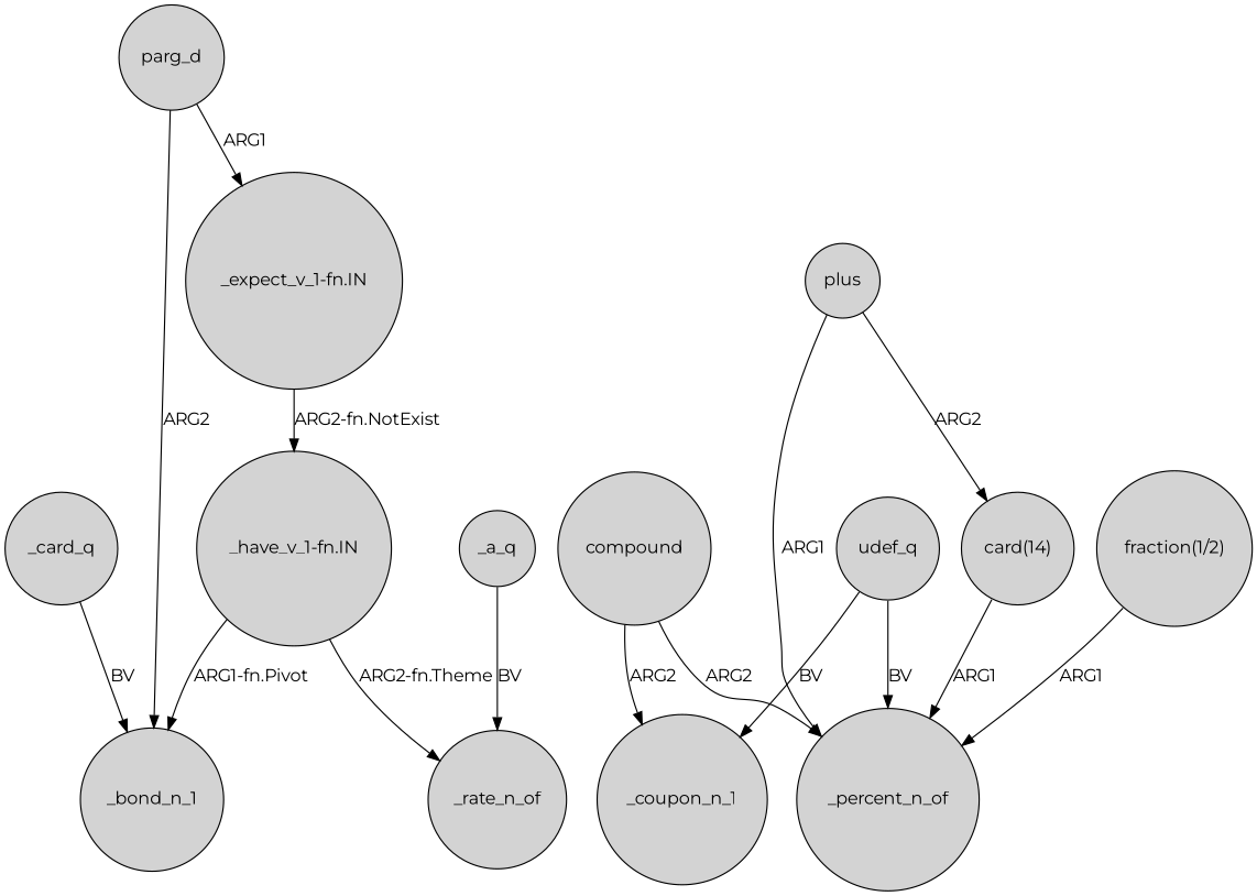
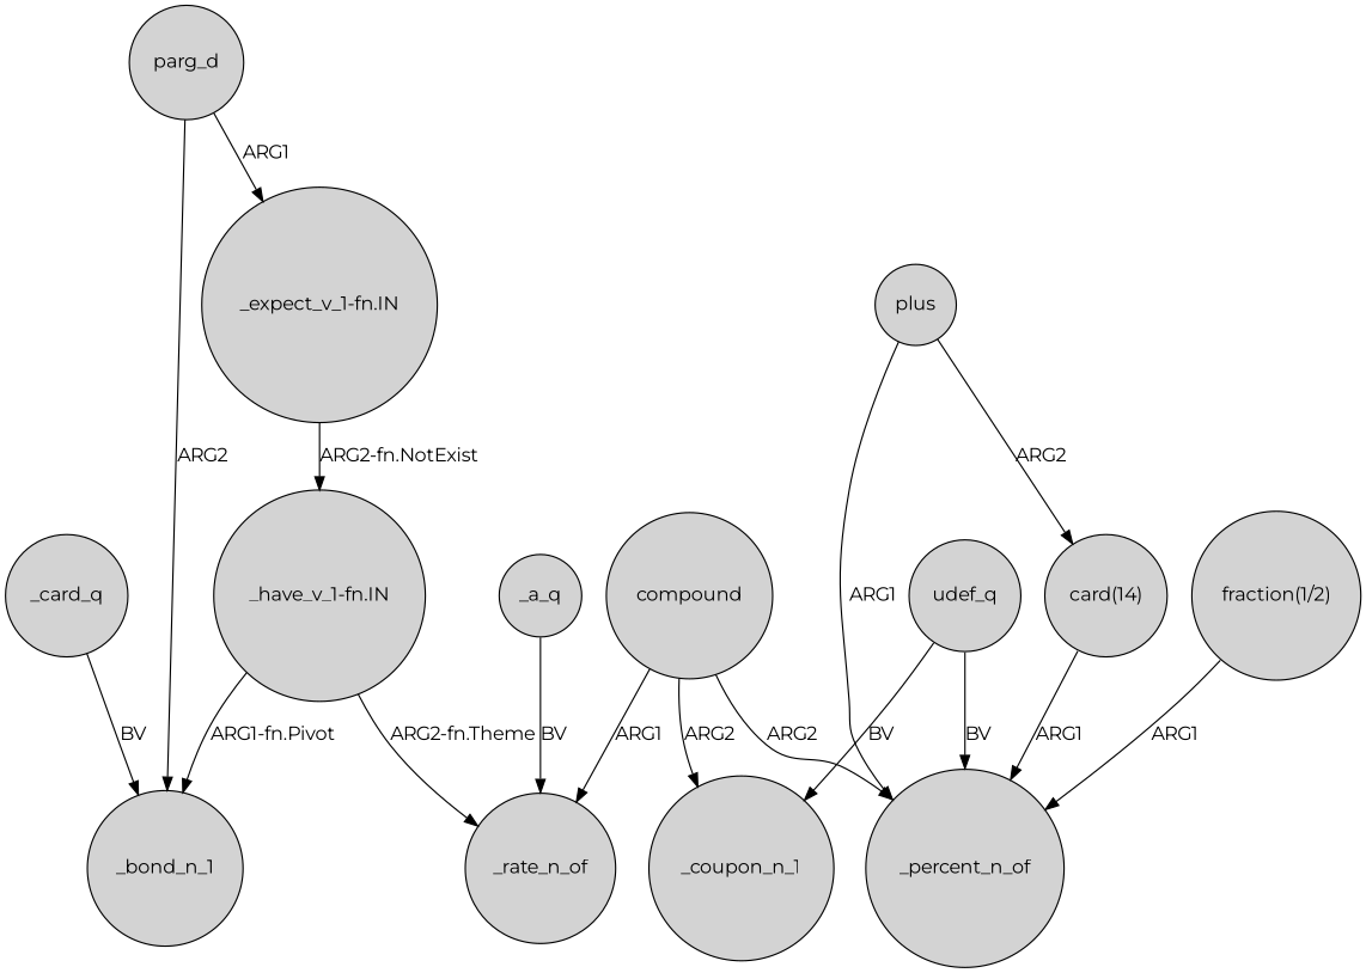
  digraph {
    fontname=Montserrat
    node [fontname=Montserrat shape=circle style=filled]
    edge [fontname=Montserrat]
    compound
    _rate_n_of
    _coupon_n_1
    _percent_n_of
    plus
    "card(14)"
    "fraction(1/2)"
    _a_q
    udef_q
    n10 [label=_card_q]
    _bond_n_1
    parg_d
    "_expect_v_1-fn.IN"
    "_have_v_1-fn.IN"
+   compound -> _rate_n_of [label=ARG1]
    compound -> _coupon_n_1 [label=ARG2]
    compound -> _percent_n_of [label=ARG2]
    plus -> _percent_n_of [label=ARG1]
    plus -> "card(14)" [label=ARG2]
    "card(14)" -> _percent_n_of [label=ARG1]
    "fraction(1/2)" -> _percent_n_of [label=ARG1]
    _a_q -> _rate_n_of [label=BV]
    udef_q -> _coupon_n_1 [label=BV]
    udef_q -> _percent_n_of [label=BV]
    n10 -> _bond_n_1 [label=BV]
    parg_d -> _bond_n_1 [label=ARG2]
    parg_d -> "_expect_v_1-fn.IN" [label=ARG1]
    "_expect_v_1-fn.IN" -> "_have_v_1-fn.IN" [label="ARG2-fn.NotExist"]
    "_have_v_1-fn.IN" -> _rate_n_of [label="ARG2-fn.Theme"]
    "_have_v_1-fn.IN" -> _bond_n_1 [label="ARG1-fn.Pivot"]
  }
